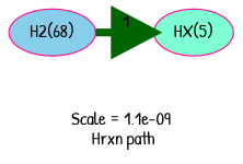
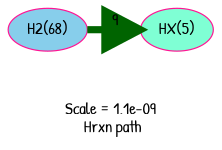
  digraph {
    fontname="Patrick Hand"
    label="Scale = 1.1e-09\l Hrxn path"
    rankdir=LR
    node [fontname="Patrick Hand" style=filled color=deeppink]
    n1 [label="H2(68)" fillcolor=skyblue]
    n2 [label="HX(5)" fillcolor=aquamarine]
-   n1 -> n2 [arrowsize=3 color=darkgreen fontname="Patrick Hand" label=" 1" style="setlinewidth(6)"]
+   n1 -> n2 [arrowsize=3 color=darkgreen fontname="Patrick Hand" label=" 9" style="setlinewidth(6)"]
  }
